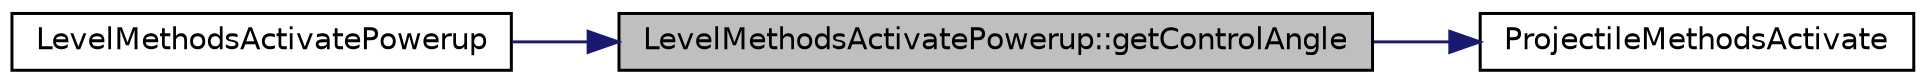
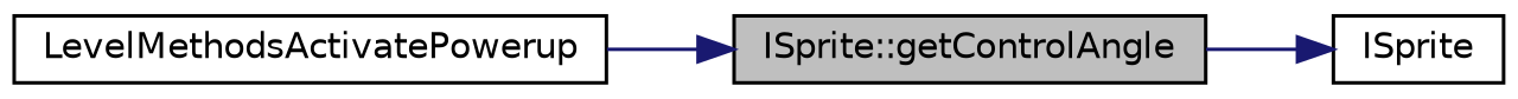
  digraph {
    rankdir=RL
    node [color=black fillcolor=white fontname=Helvetica fontsize=10 shape=record style=filled]
    edge [color=midnightblue dir=back fontname=Helvetica fontsize=10 labelfontname=Helvetica labelfontsize=10 style=solid]
-   n1 [fillcolor=grey75 fontcolor=black height=0.2 label="LevelMethodsActivatePowerup::getControlAngle" width=0.4]
+   n1 [fillcolor=grey75 fontcolor=black height=0.2 label="ISprite::getControlAngle" width=0.4]
    n2 [height=0.2 label=LevelMethodsActivatePowerup width=0.4]
-   n3 [height=0.2 label=ProjectileMethodsActivate width=0.4]
+   n3 [height=0.2 label=ISprite width=0.4]
    n1 -> n2
    n3 -> n1
  }
